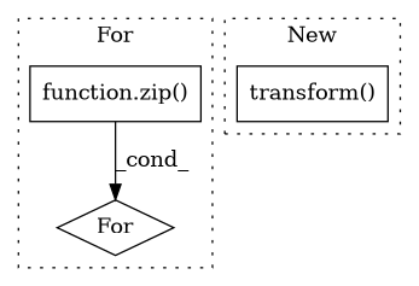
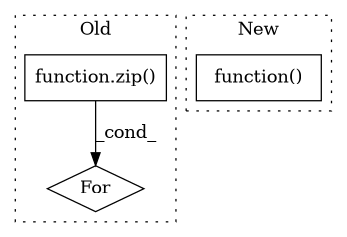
  digraph {
    node [a=75 shape=box]
    n1 [l="4,1" label="function.zip()" s="15352,15378"]
    n2 [a=107 l="4,10" label=For s="15317,15379" shape=diamond]
-   n3 [l="13,1" label="transform()" s="15051,15092"]
+   n3 [l="13,1" label="function()" s="15051,15092"]
    subgraph cluster_1 {
-     label=For
+     label=Old
      style=dotted
      n1
      n2
    }
    subgraph cluster_2 {
      label=New
      style=dotted
      n3
    }
    n1 -> n2 [label=_cond_]
  }
